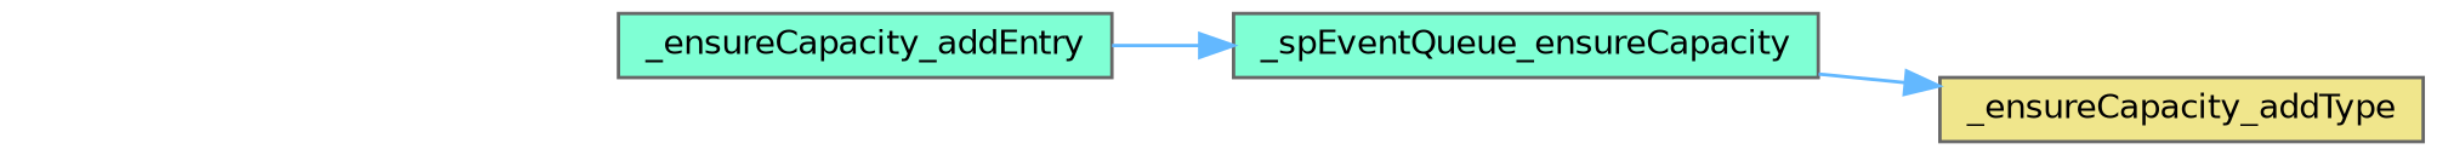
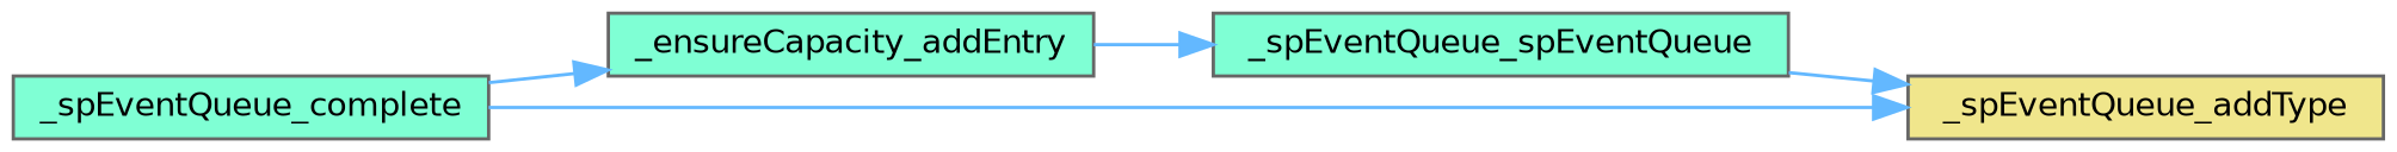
  digraph {
    rankdir=LR
    node [color=grey40 fillcolor=aquamarine fontname=Helvetica fontsize=10 shape=box style=filled]
    edge [color=steelblue1 fontname=Helvetica fontsize=10 labelfontname=Helvetica labelfontsize=10 style=solid]
+   n1 [color=gray40 fontcolor=black height=0.2 label=_spEventQueue_complete width=0.4]
    n2 [height=0.2 label=_ensureCapacity_addEntry width=0.4]
-   n3 [fillcolor=khaki height=0.2 label=_ensureCapacity_addType width=0.4]
-   n4 [height=0.2 label=_spEventQueue_ensureCapacity width=0.4]
+   n3 [fillcolor=khaki height=0.2 label=_spEventQueue_addType width=0.4]
+   n4 [height=0.2 label=_spEventQueue_spEventQueue width=0.4]
+   n1 -> n2
+   n1 -> n3
    n2 -> n4
    n4 -> n3
  }
